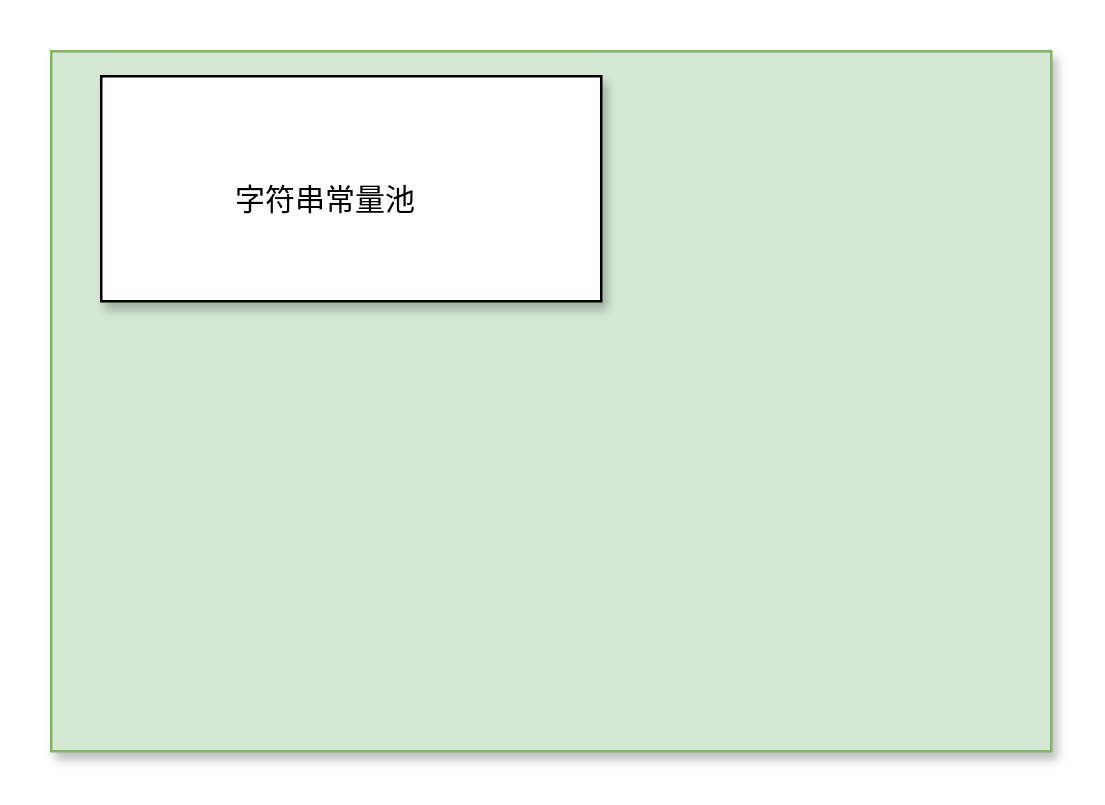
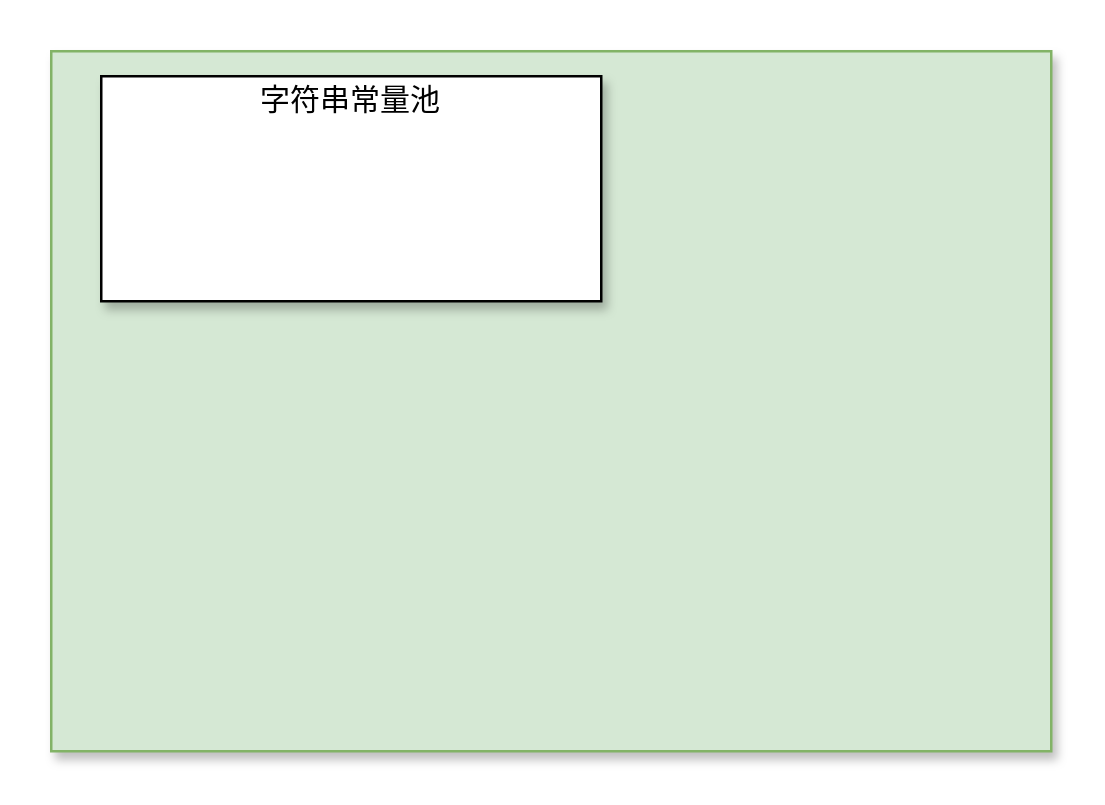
  <mxCell id="0" />
  <mxCell id="1" parent="0" />
  <mxCell id="2" value="" style="rounded=0;whiteSpace=wrap;html=1;shadow=1;sketch=0;labelBackgroundColor=none;labelBorderColor=none;glass=0;fillColor=#d5e8d4;strokeColor=#82b366;" vertex="1" parent="1"><mxGeometry x="20" y="20" width="400" height="280" as="geometry" /></mxCell>
  <mxCell id="3" value="" style="rounded=0;whiteSpace=wrap;html=1;shadow=1;glass=0;labelBackgroundColor=none;labelBorderColor=none;sketch=0;strokeColor=default;gradientColor=none;" vertex="1" parent="1"><mxGeometry x="40" y="30" width="200" height="90" as="geometry" /></mxCell>
- <mxCell id="4" value="字符串常量池" style="text;html=1;strokeColor=none;fillColor=none;align=center;verticalAlign=middle;whiteSpace=wrap;rounded=0;shadow=1;glass=0;labelBackgroundColor=none;labelBorderColor=none;sketch=0;" vertex="1" parent="1"><mxGeometry x="90" y="70" width="80" height="20" as="geometry" /></mxCell>
+ <mxCell id="4" value="字符串常量池" style="text;html=1;strokeColor=none;fillColor=none;align=center;verticalAlign=middle;whiteSpace=wrap;rounded=0;shadow=1;glass=0;labelBackgroundColor=none;labelBorderColor=none;sketch=0;" vertex="1" parent="1"><mxGeometry x="100" y="30" width="80" height="20" as="geometry" /></mxCell>
